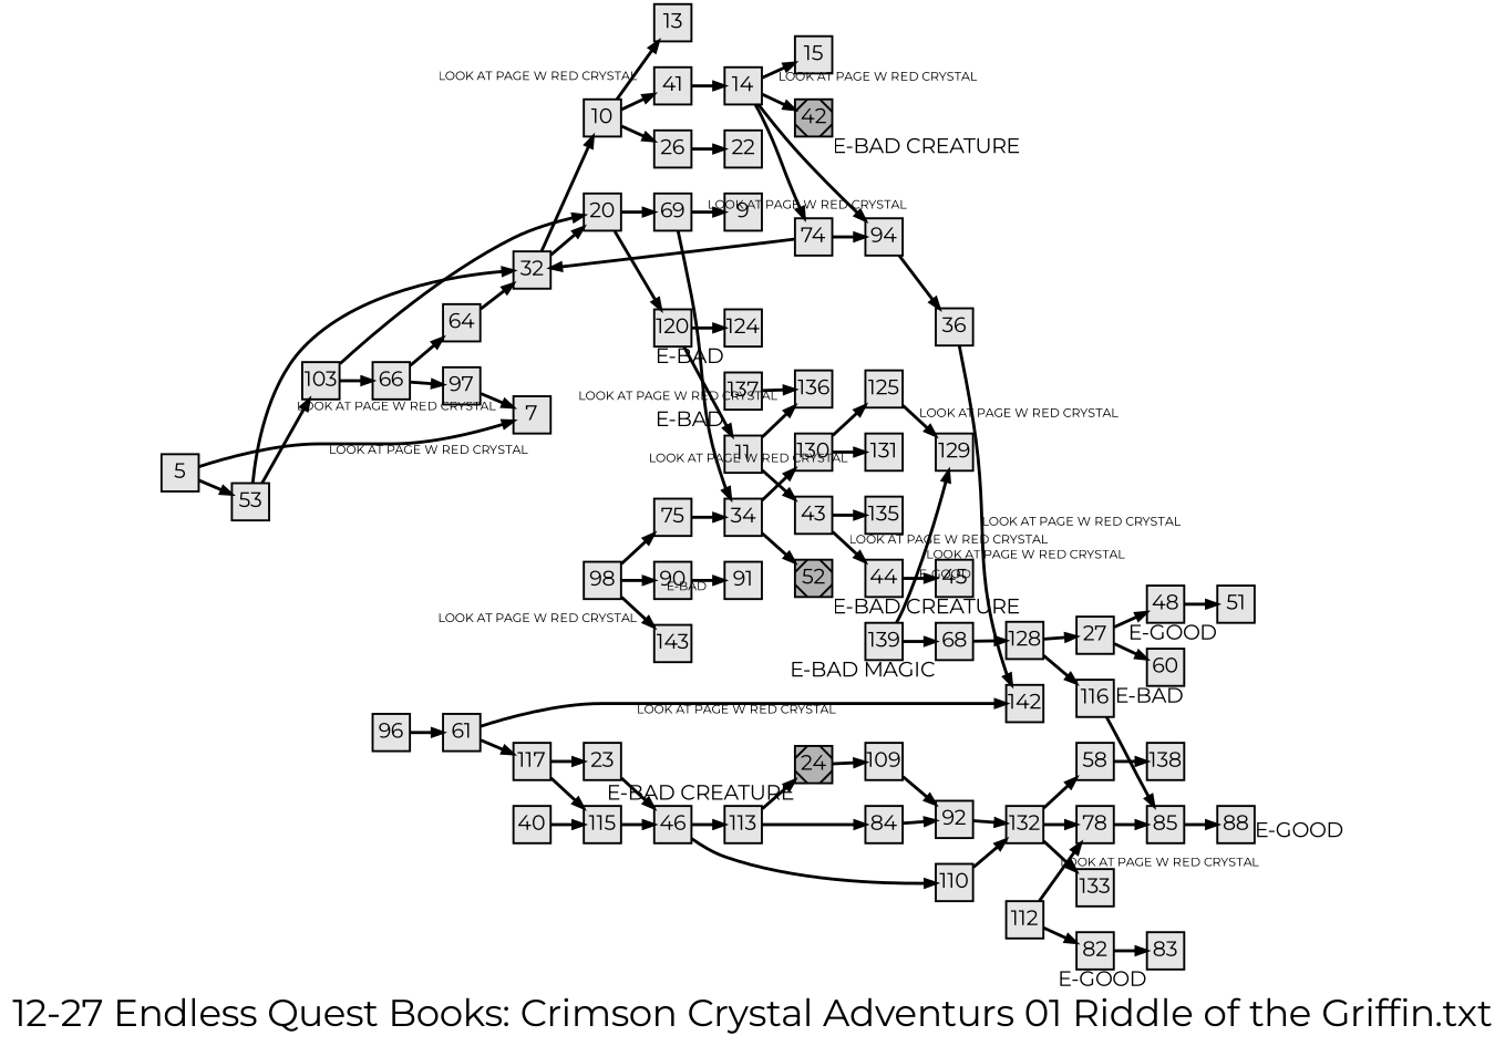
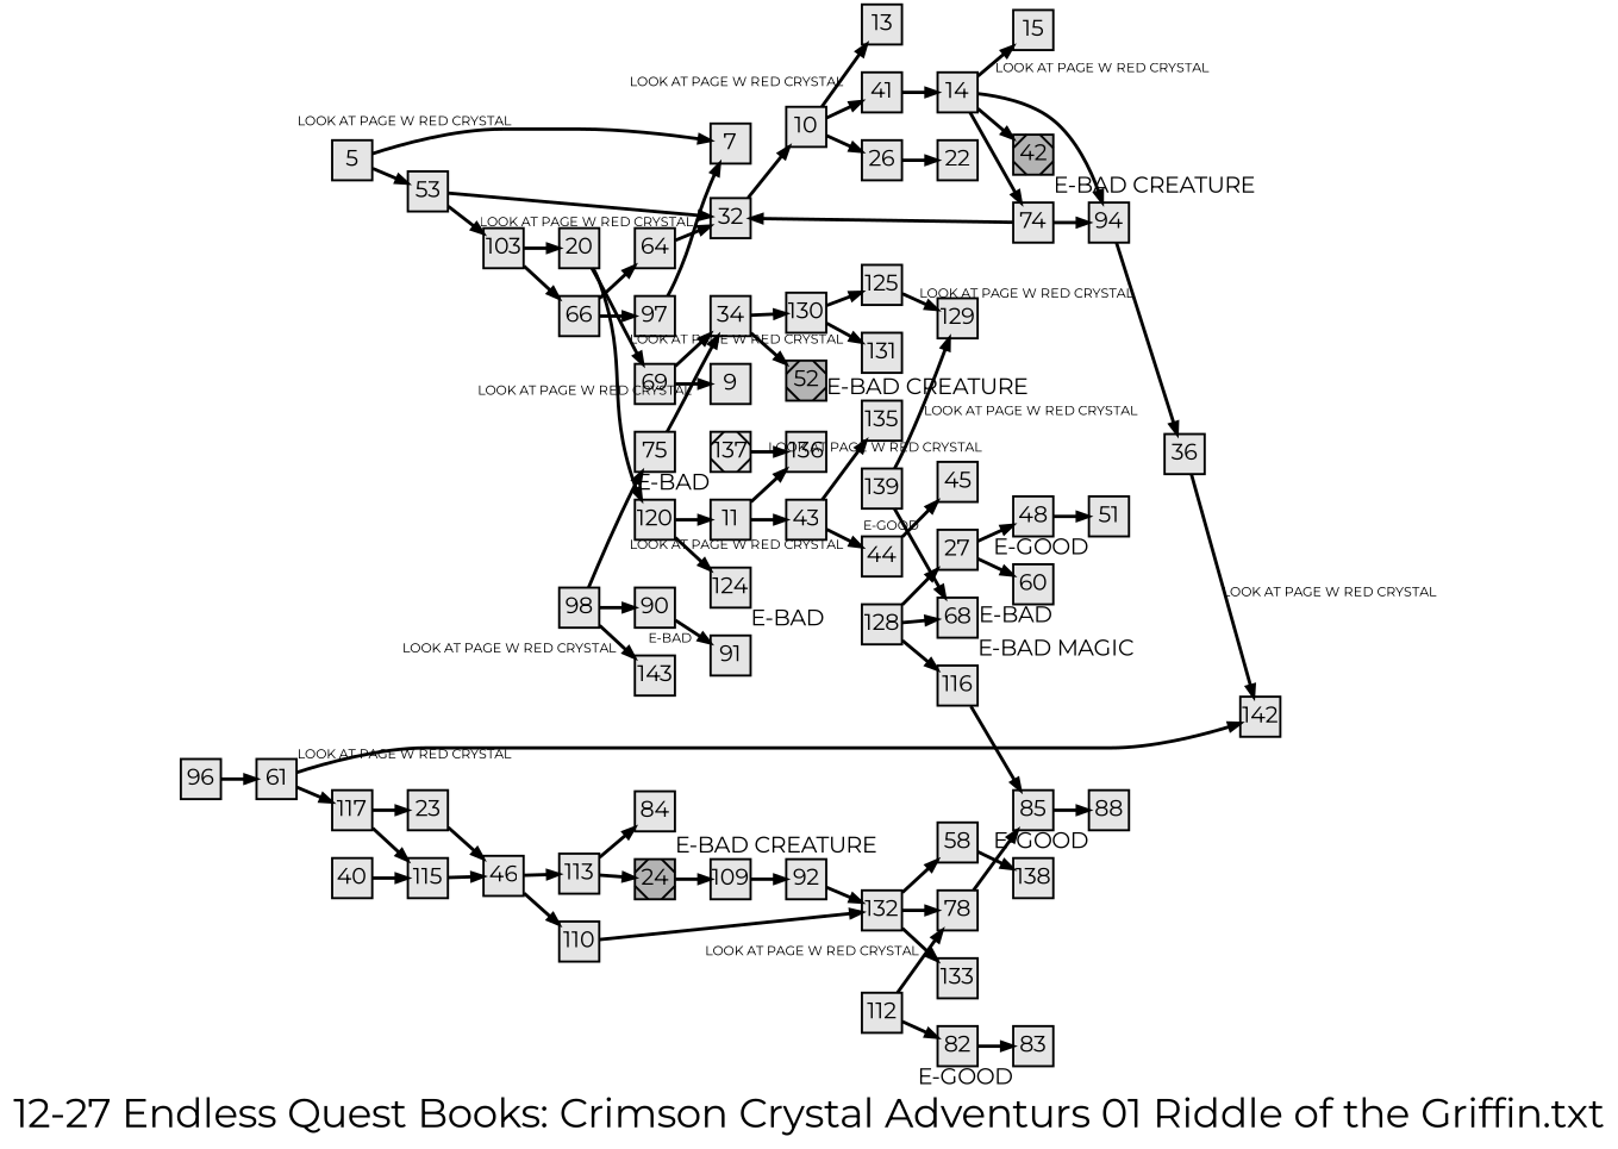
  digraph {
    fontname=Montserrat
    fontsize=36
    label="12-27 Endless Quest Books: Crimson Crystal Adventurs 01 Riddle of the Griffin.txt"
    nodesep=0.35
    ordering=out
    rankdir=LR
    ranksep=0.45
    node [fillcolor=grey90 fixedsize=true fontname=Montserrat fontsize=20 labelfloat=true margin="0,0" penwidth=2 regular=true shape=rect style=filled]
    edge [fontname=Montserrat fontsize=12 labelfloat=true penwidth=3]
    5
    7
    53
    32
    103
    n6 [label=10]
    20
    66
    11
    136
    43
    135
    44
    45
    14
    15
    94
    42 [fillcolor=grey70 shape=Msquare xlabel="E-BAD CREATURE"]
    74
    36
    142
    n22 [label=13]
    41
    26
    22
    69
    120
    34
    9
    124 [xlabel="E-BAD"]
    130
    52 [fillcolor=grey70 shape=Msquare xlabel="E-BAD CREATURE"]
    23
    46
    113
    110
    24 [fillcolor=grey70 shape=Msquare xlabel="E-BAD CREATURE"]
    84
    132
    109
    92
    27
    48
    60 [xlabel="E-BAD"]
    51 [xlabel="E-GOOD"]
    125
    131
    129
    40
    115
    117
    58
    78
    133
    64
    97
    138
    61
    68 [xlabel="E-BAD MAGIC"]
    75
    85
    88 [xlabel="E-GOOD"]
    83 [xlabel="E-GOOD"]
    82
    90
    91
    112
    96
    98
    143
    116
    128
-   137 [xlabel="E-BAD"]
+   137 [shape=Msquare xlabel="E-BAD"]
    139
    5 -> 7 [xlabel="LOOK AT PAGE W RED CRYSTAL"]
    5 -> 53
    53 -> 32
    53 -> 103
    32 -> n6
-   32 -> 20
    103 -> 20
    103 -> 66
    n6 -> n22 [xlabel="LOOK AT PAGE W RED CRYSTAL"]
    n6 -> 41
    n6 -> 26
    20 -> 69
    20 -> 120
    66 -> 64
    66 -> 97
    11 -> 136
    11 -> 43
    43 -> 135
    43 -> 44 [xlabel="LOOK AT PAGE W RED CRYSTAL"]
    44 -> 45 [xlabel="E-GOOD"]
    14 -> 15 [xlabel="LOOK AT PAGE W RED CRYSTAL"]
    14 -> 94
    14 -> 42
    14 -> 74
    94 -> 36
    74 -> 32
    74 -> 94
    36 -> 142 [xlabel="LOOK AT PAGE W RED CRYSTAL"]
    41 -> 14
    26 -> 22
    69 -> 34
    69 -> 9 [xlabel="LOOK AT PAGE W RED CRYSTAL"]
    120 -> 11
    120 -> 124
    34 -> 130
    34 -> 52
    130 -> 125
    130 -> 131 [xlabel="LOOK AT PAGE W RED CRYSTAL"]
    23 -> 46
    46 -> 113
    46 -> 110
    113 -> 24
    113 -> 84
    110 -> 132
    24 -> 109
-   84 -> 92
    132 -> 58
    132 -> 78
    132 -> 133 [xlabel="LOOK AT PAGE W RED CRYSTAL"]
    109 -> 92
    92 -> 132
    27 -> 48
    27 -> 60
    48 -> 51
    125 -> 129 [xlabel="LOOK AT PAGE W RED CRYSTAL"]
    40 -> 115
    115 -> 46
    117 -> 23
    117 -> 115
    58 -> 138
    78 -> 85
    64 -> 32
    97 -> 7 [xlabel="LOOK AT PAGE W RED CRYSTAL"]
    61 -> 142 [xlabel="LOOK AT PAGE W RED CRYSTAL"]
    61 -> 117
    75 -> 34
    85 -> 88
    82 -> 83
    90 -> 91 [xlabel="E-BAD"]
    112 -> 78
    112 -> 82
    96 -> 61
    98 -> 75
    98 -> 90
    98 -> 143 [xlabel="LOOK AT PAGE W RED CRYSTAL"]
    116 -> 85
    128 -> 27
-   68 -> 128
+   128 -> 68
    128 -> 116
    137 -> 136 [xlabel="LOOK AT PAGE W RED CRYSTAL"]
    139 -> 129 [xlabel="LOOK AT PAGE W RED CRYSTAL"]
    139 -> 68
  }
